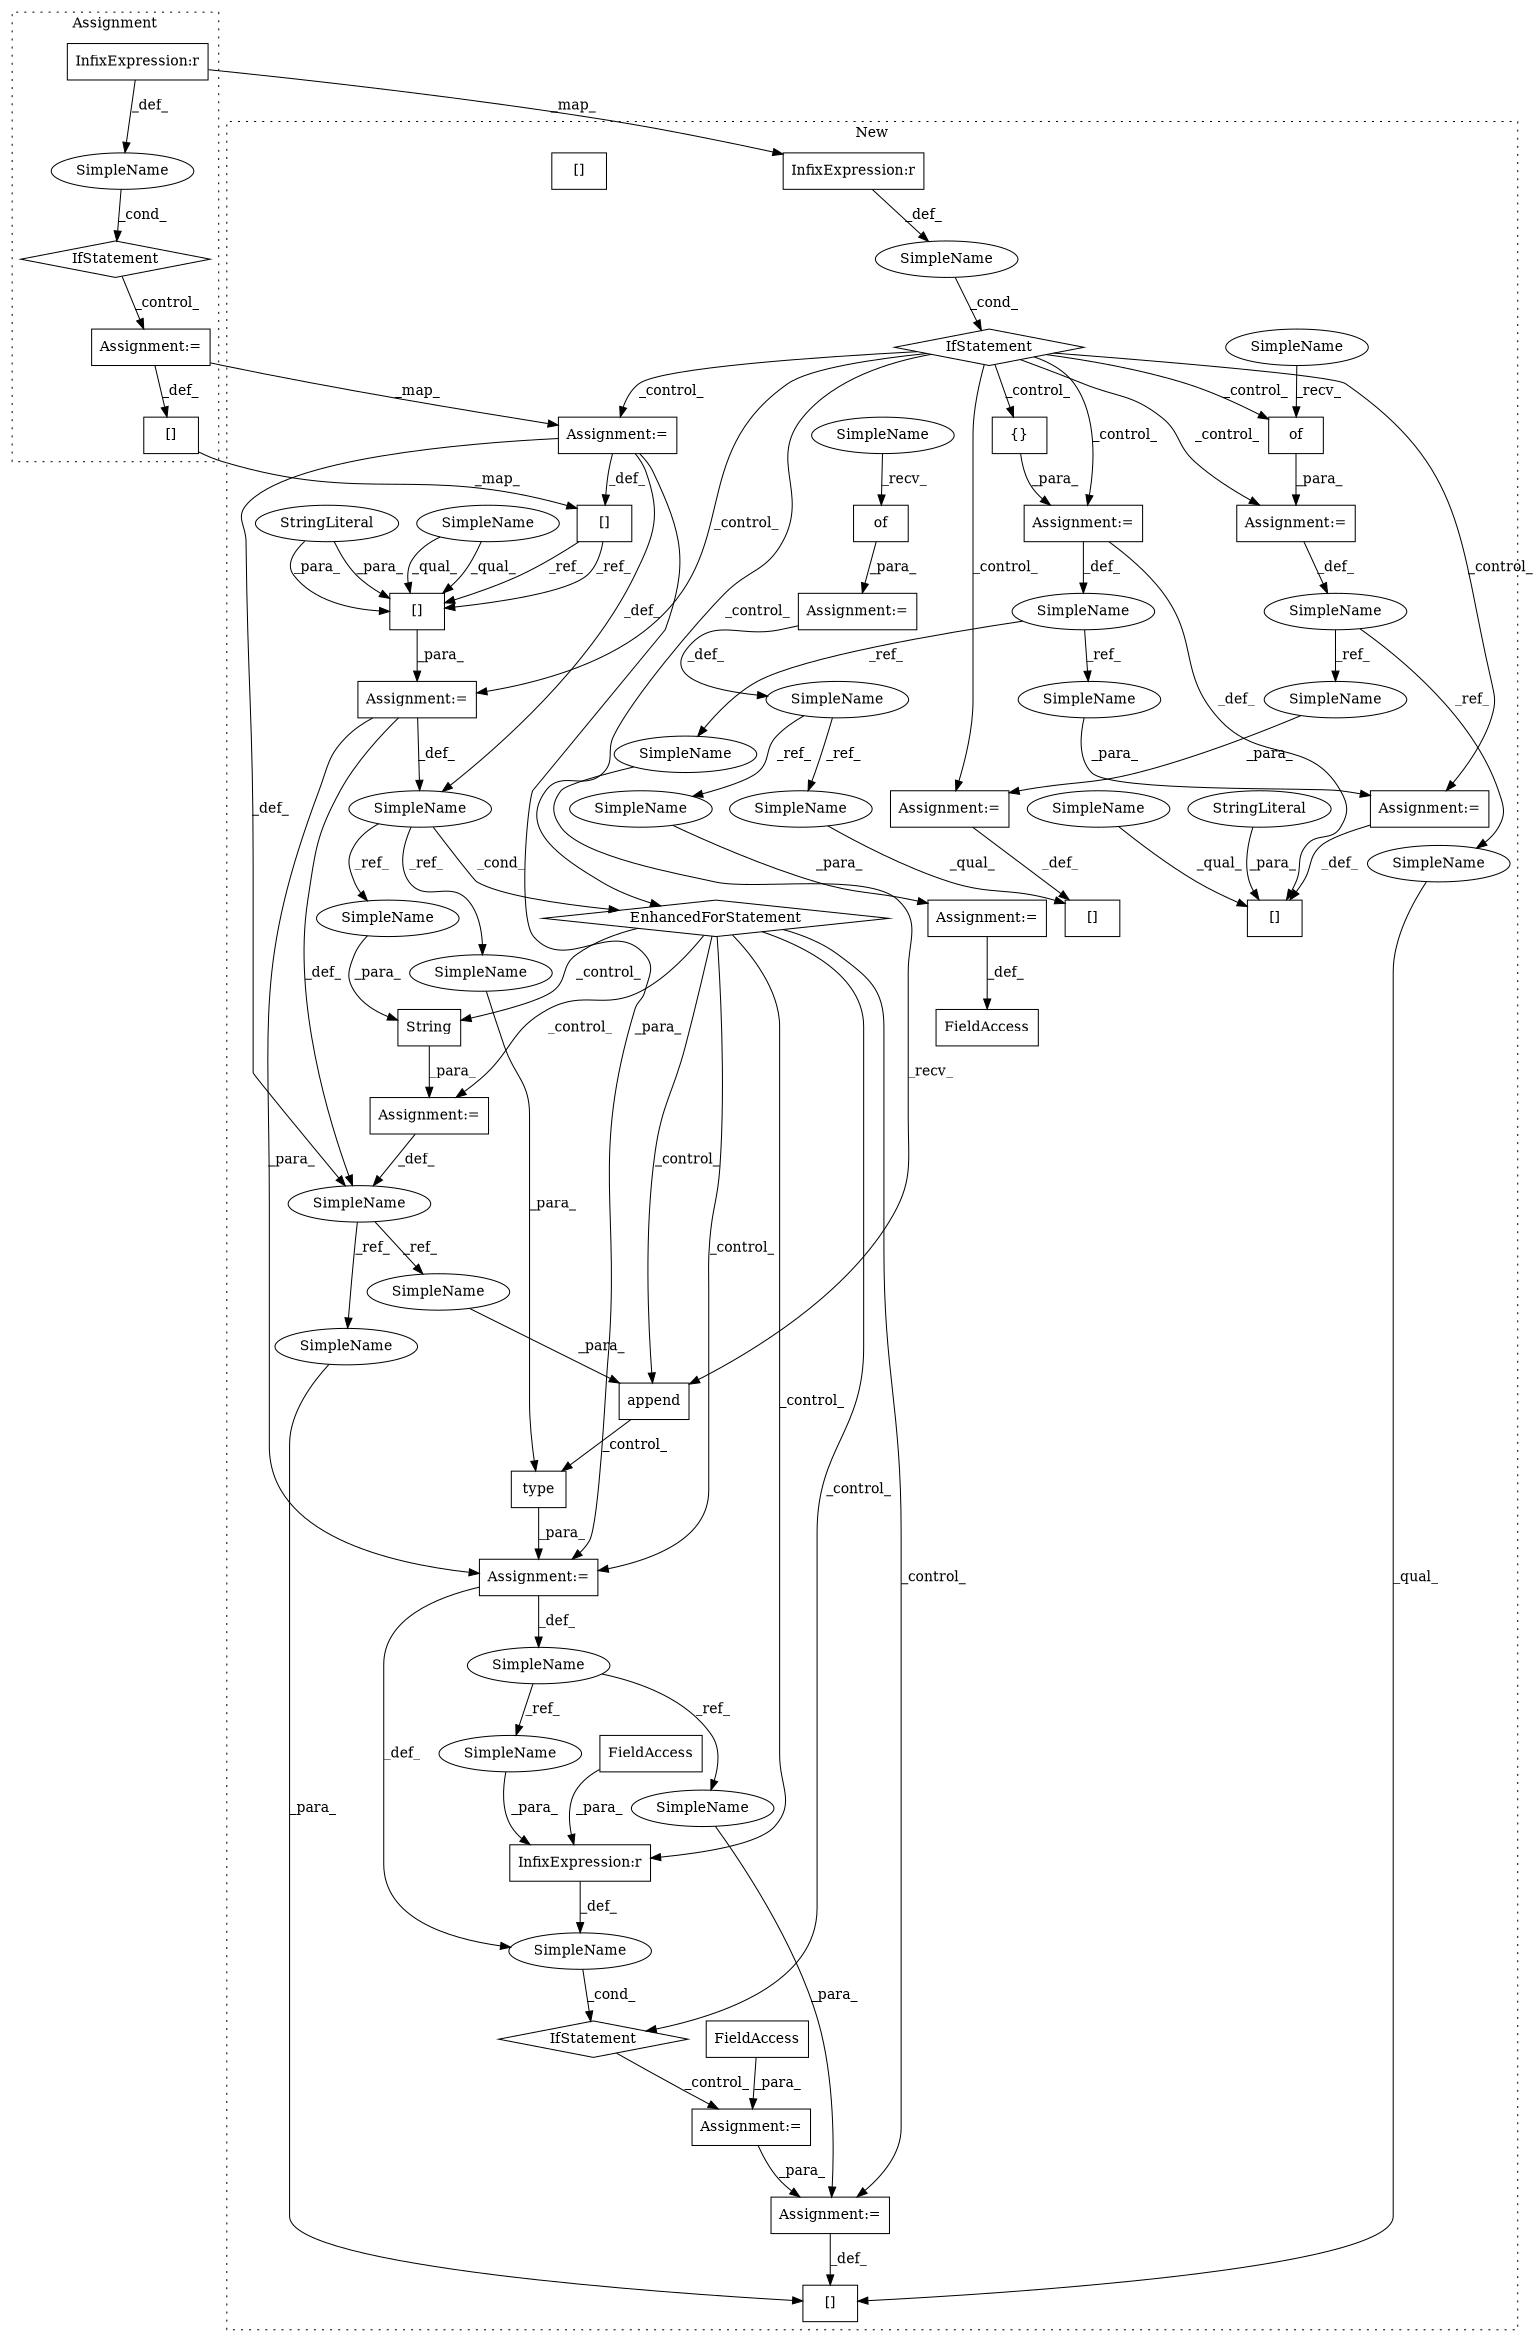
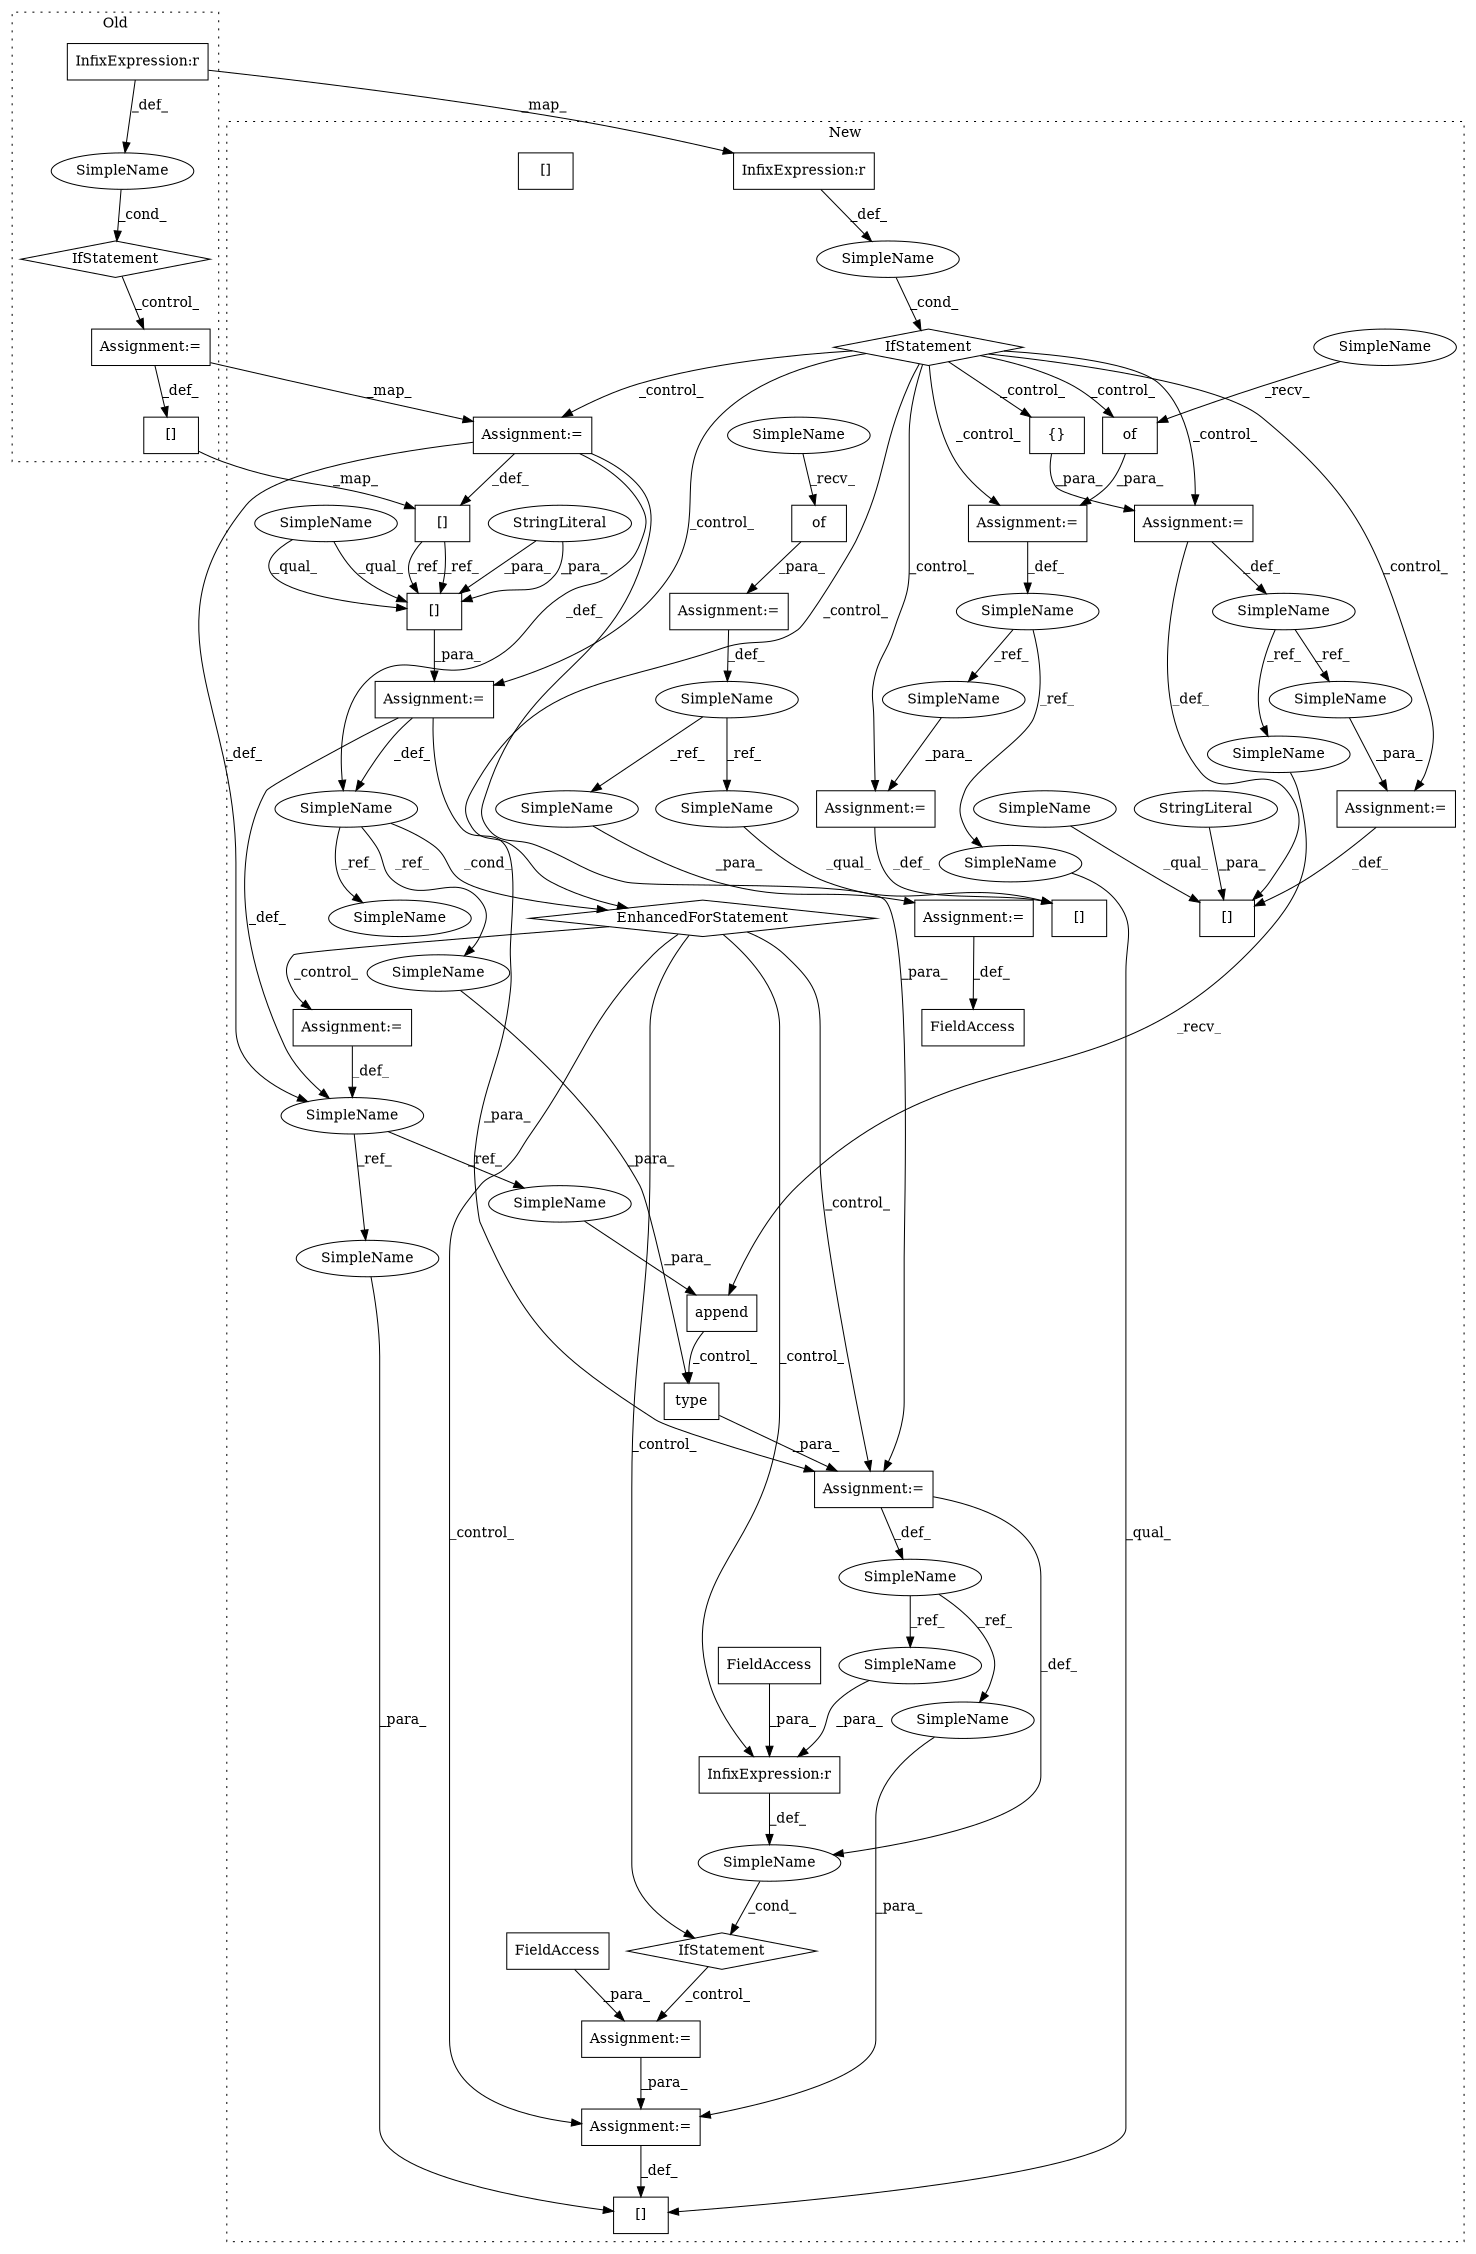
  digraph {
    node [a=42 l=1 shape=box]
    n1 [a=25 l="4,2" label=IfStatement s="3425,3459" shape=diamond]
    n2 [a=27 l=4 label="InfixExpression:r" s=3447]
    n3 [label=SimpleName shape=ellipse l=""]
    n4 [a=7 label="Assignment:=" s=3489]
    n5 [a=2 l="13,1" label="[]" s="3471,3488"]
    n6 [a=32 l="7,1" label=append s="3989,4005"]
    n7 [a=7 label="Assignment:=" s=3778]
    n8 [a=4 l=2 label="{}" s=3791]
    n9 [a=70 l="61,2" label=EnhancedForStatement s="3834,3929" shape=diamond]
    n10 [a=7 l="61,2" label="Assignment:=" s="3834,3929"]
    n11 [l=5 label=SimpleName s=3899 shape=ellipse]
    n12 [a=7 label="Assignment:=" s=3952]
    n13 [a=7 label="Assignment:=" s=4209]
    n14 [label=SimpleName shape=ellipse l=""]
    n15 [a=25 l="4,2" label=IfStatement s="3688,3722" shape=diamond]
    n16 [a=27 l=4 label="InfixExpression:r" s=3710]
-   n17 [a=32 l="7,1" label=String s="3953,3965"]
    n18 [a=2 l="13,1" label="[]" s="3907,3928"]
    n19 [a=27 l=4 label="InfixExpression:r" s=4066]
    n20 [a=2 l="13,1" label="[]" s="4133,4155"]
    n21 [a=22 l=4 label=FieldAccess s=4070]
    n22 [a=2 l="13,1" label="[]" s="4187,4208"]
    n23 [a=32 l=4 label=of s=3820]
    n24 [a=2 l="24,1" label="[]" s="4230,4264"]
    n25 [a=32 l=4 label=of s=3548]
    n26 [a=22 l=28 label=FieldAccess s=4727]
    n27 [a=25 l="4,2" label=IfStatement s="4052,4074" shape=diamond]
    n28 [l=12 label=SimpleName s=3803 shape=ellipse]
    n29 [a=7 label="Assignment:=" s=4265]
    n30 [l=23 label=SimpleName s=3520 shape=ellipse]
    n31 [a=7 label="Assignment:=" s=4755]
    n32 [l=10 label=SimpleName s=4018 shape=ellipse]
    n33 [a=7 label="Assignment:=" s=4156]
    n34 [l=10 label=SimpleName s=3768 shape=ellipse]
    n35 [l=9 label=SimpleName s=3943 shape=ellipse]
    n36 [label=SimpleName shape=ellipse l=""]
    n37 [a=7 label="Assignment:=" s=4100]
    n38 [a=22 l=8 label=FieldAccess s=4101]
    n39 [a=32 l="5,1" label=type s="4029,4039"]
    n40 [a=45 l=8 label=StringLiteral s=3920 shape=ellipse]
    n41 [a=45 l=8 label=StringLiteral s=4200 shape=ellipse]
    n42 [a=7 label="Assignment:=" s=3815]
    n43 [a=7 label="Assignment:=" s=3543]
    n44 [a=7 label="Assignment:=" s=4028]
    n45 [a=7 label="Assignment:=" s=3752]
    n46 [a=2 l="13,1" label="[]" s="3734,3751"]
    n47 [l=5 label=SimpleName s=4034 shape=ellipse]
    n48 [l=5 label=SimpleName s=3960 shape=ellipse]
    n49 [l=9 label=SimpleName s=4146 shape=ellipse]
    n50 [l=9 label=SimpleName s=3996 shape=ellipse]
    n51 [a=2 l="13,1" label="[]" s="3907,3928"]
    n52 [l=23 label=SimpleName s=4230 shape=ellipse]
    n53 [l=23 label=SimpleName s=4756 shape=ellipse]
    n54 [l=12 label=SimpleName s=4187 shape=ellipse]
    n55 [l=12 label=SimpleName s=3907 shape=ellipse]
    n56 [l=10 label=SimpleName s=4210 shape=ellipse]
    n57 [l=10 label=SimpleName s=3978 shape=ellipse]
    n58 [l=3 label=SimpleName s=3816 shape=ellipse]
    n59 [l=3 label=SimpleName s=3544 shape=ellipse]
    n60 [l=10 label=SimpleName s=4157 shape=ellipse]
    n61 [l=10 label=SimpleName s=4056 shape=ellipse]
    n62 [l=12 label=SimpleName s=4133 shape=ellipse]
    n63 [l=12 label=SimpleName s=4266 shape=ellipse]
    subgraph cluster_1 {
-     label=Assignment
+     label=Old
      style=dotted
      n1
      n2
      n3
      n4
      n5
    }
    subgraph cluster_2 {
      label=New
      style=dotted
      n6
      n7
      n8
      n9
      n10
      n11
      n12
      n13
      n14
      n15
      n16
-     n17
      n18
      n19
      n20
      n21
      n22
      n23
      n24
      n25
      n26
      n27
      n28
      n29
      n30
      n31
      n32
      n33
      n34
      n35
      n36
      n37
      n38
      n39
      n40
      n41
      n42
      n43
      n44
      n45
      n46
      n47
      n48
      n49
      n50
      n51
      n52
      n53
      n54
      n55
      n56
      n57
      n58
      n59
      n60
      n61
      n62
      n63
    }
    n1 -> n4 [label=_control_]
    n2 -> n3 [label=_def_]
    n2 -> n16 [label=_map_]
    n3 -> n1 [label=_cond_]
    n4 -> n5 [label=_def_]
    n4 -> n45 [label=_map_]
    n5 -> n46 [label=_map_]
    n6 -> n39 [label=_control_]
    n7 -> n22 [label=_def_]
    n7 -> n34 [label=_def_]
    n8 -> n7 [label=_para_]
-   n9 -> n6 [label=_control_]
    n9 -> n12 [label=_control_]
-   n9 -> n17 [label=_control_]
    n9 -> n19 [label=_control_]
    n9 -> n27 [label=_control_]
    n9 -> n33 [label=_control_]
    n9 -> n44 [label=_control_]
    n10 -> n11 [label=_def_]
    n10 -> n35 [label=_def_]
    n10 -> n44 [label=_para_]
    n11 -> n9 [label=_cond_]
    n11 -> n47 [label=_ref_]
    n11 -> n48 [label=_ref_]
    n12 -> n35 [label=_def_]
    n13 -> n22 [label=_def_]
    n14 -> n15 [label=_cond_]
    n15 -> n7 [label=_control_]
    n15 -> n8 [label=_control_]
    n15 -> n9 [label=_control_]
    n15 -> n10 [label=_control_]
    n15 -> n13 [label=_control_]
    n15 -> n23 [label=_control_]
    n15 -> n29 [label=_control_]
    n15 -> n42 [label=_control_]
    n15 -> n45 [label=_control_]
    n16 -> n14 [label=_def_]
-   n17 -> n12 [label=_para_]
    n19 -> n36 [label=_def_]
    n21 -> n19 [label=_para_]
    n23 -> n42 [label=_para_]
    n25 -> n43 [label=_para_]
    n27 -> n37 [label=_control_]
    n28 -> n62 [label=_ref_]
    n28 -> n63 [label=_ref_]
    n29 -> n24 [label=_def_]
    n30 -> n52 [label=_ref_]
    n30 -> n53 [label=_ref_]
    n31 -> n26 [label=_def_]
    n32 -> n60 [label=_ref_]
    n32 -> n61 [label=_ref_]
    n33 -> n20 [label=_def_]
    n34 -> n56 [label=_ref_]
    n34 -> n57 [label=_ref_]
    n35 -> n49 [label=_ref_]
    n35 -> n50 [label=_ref_]
    n36 -> n27 [label=_cond_]
    n37 -> n33 [label=_para_]
    n38 -> n37 [label=_para_]
    n39 -> n44 [label=_para_]
    n40 -> n51 [label=_para_]
    n40 -> n51 [label=_para_]
    n41 -> n22 [label=_para_]
    n42 -> n28 [label=_def_]
    n43 -> n30 [label=_def_]
    n44 -> n32 [label=_def_]
    n44 -> n36 [label=_def_]
    n45 -> n11 [label=_def_]
    n45 -> n35 [label=_def_]
    n45 -> n44 [label=_para_]
    n45 -> n46 [label=_def_]
    n46 -> n51 [label=_ref_]
    n46 -> n51 [label=_ref_]
    n47 -> n39 [label=_para_]
-   n48 -> n17 [label=_para_]
    n49 -> n20 [label=_para_]
    n50 -> n6 [label=_para_]
    n51 -> n10 [label=_para_]
    n52 -> n24 [label=_qual_]
    n53 -> n31 [label=_para_]
    n54 -> n22 [label=_qual_]
    n55 -> n51 [label=_qual_]
    n55 -> n51 [label=_qual_]
    n56 -> n13 [label=_para_]
    n57 -> n6 [label=_recv_]
    n58 -> n23 [label=_recv_]
    n59 -> n25 [label=_recv_]
    n60 -> n33 [label=_para_]
    n61 -> n19 [label=_para_]
    n62 -> n20 [label=_qual_]
    n63 -> n29 [label=_para_]
  }
